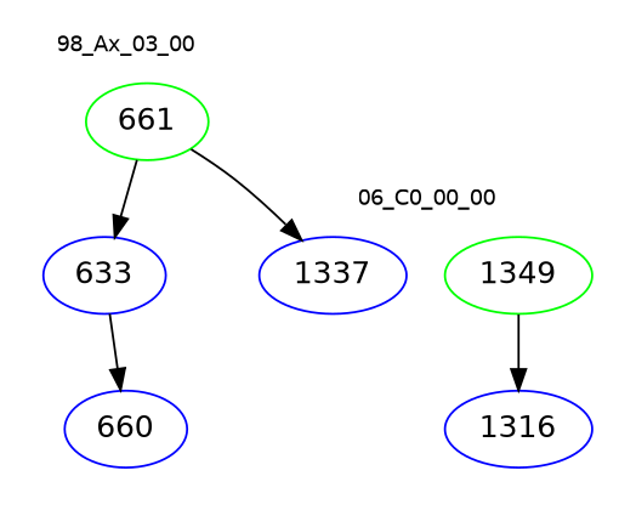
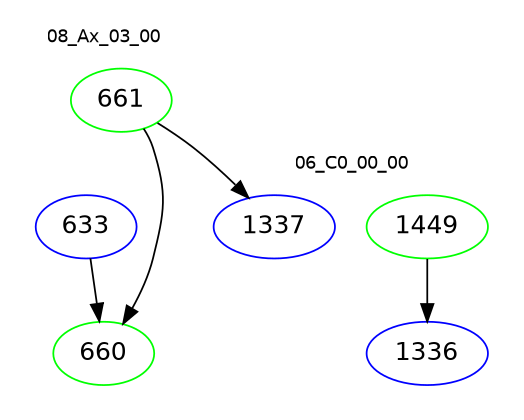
  digraph {
    fontname="DejaVu Sans"
    node [color=blue fontname="DejaVu Sans"]
    edge [color=black fontname="DejaVu Sans"]
    n1 [color=green label=661]
    n2 [label=633]
-   n3 [label=660]
-   n4 [color=green label=1349]
-   n5 [label=1316]
+   n3 [color=green label=660]
+   n4 [color=green label=1449]
+   n5 [label=1336]
    n6 [label=1337]
    subgraph cluster_1 {
      color=white
      fontsize=10
-     label="98_Ax_03_00"
+     label="08_Ax_03_00"
      n1
      n2
      n3
    }
    subgraph cluster_2 {
      color=white
      fontsize=10
      label="06_C0_00_00"
      n4
      n5
      n6
    }
-   n1 -> n2
+   n1 -> n3
    n1 -> n6
    n2 -> n3
    n4 -> n5
  }
